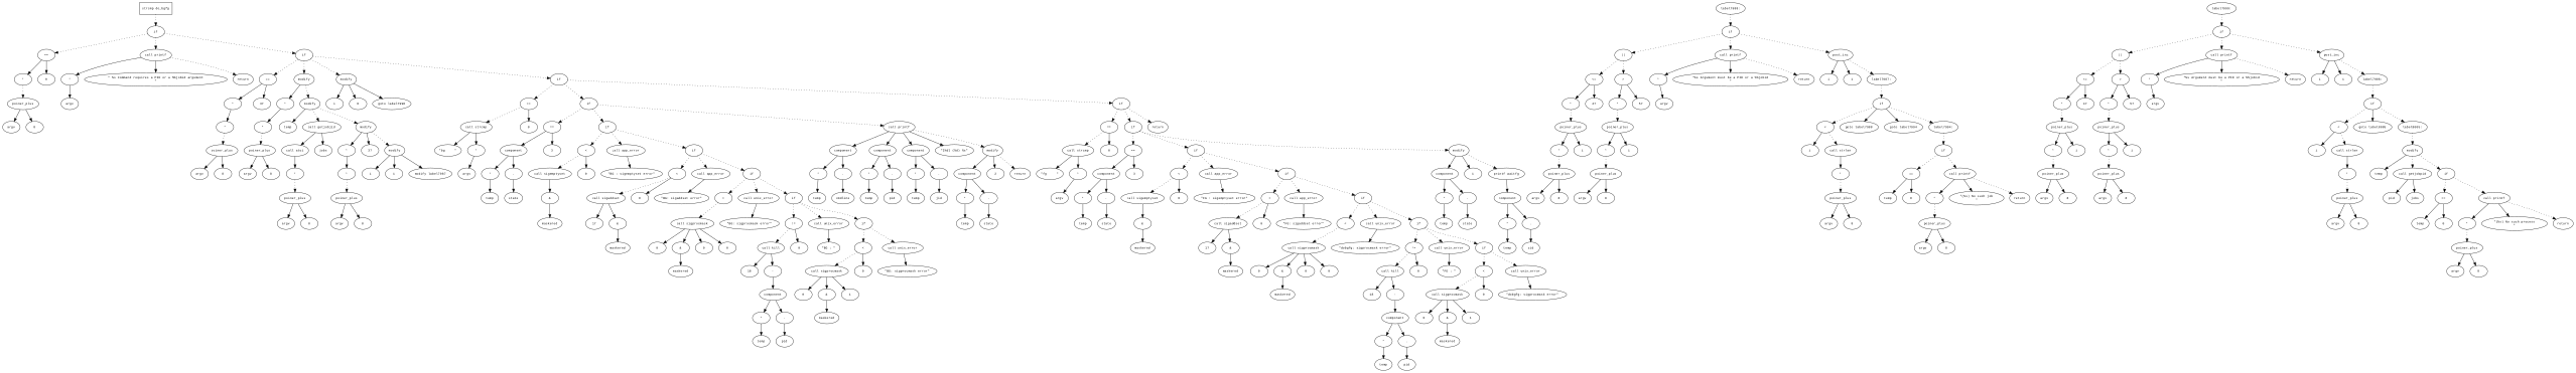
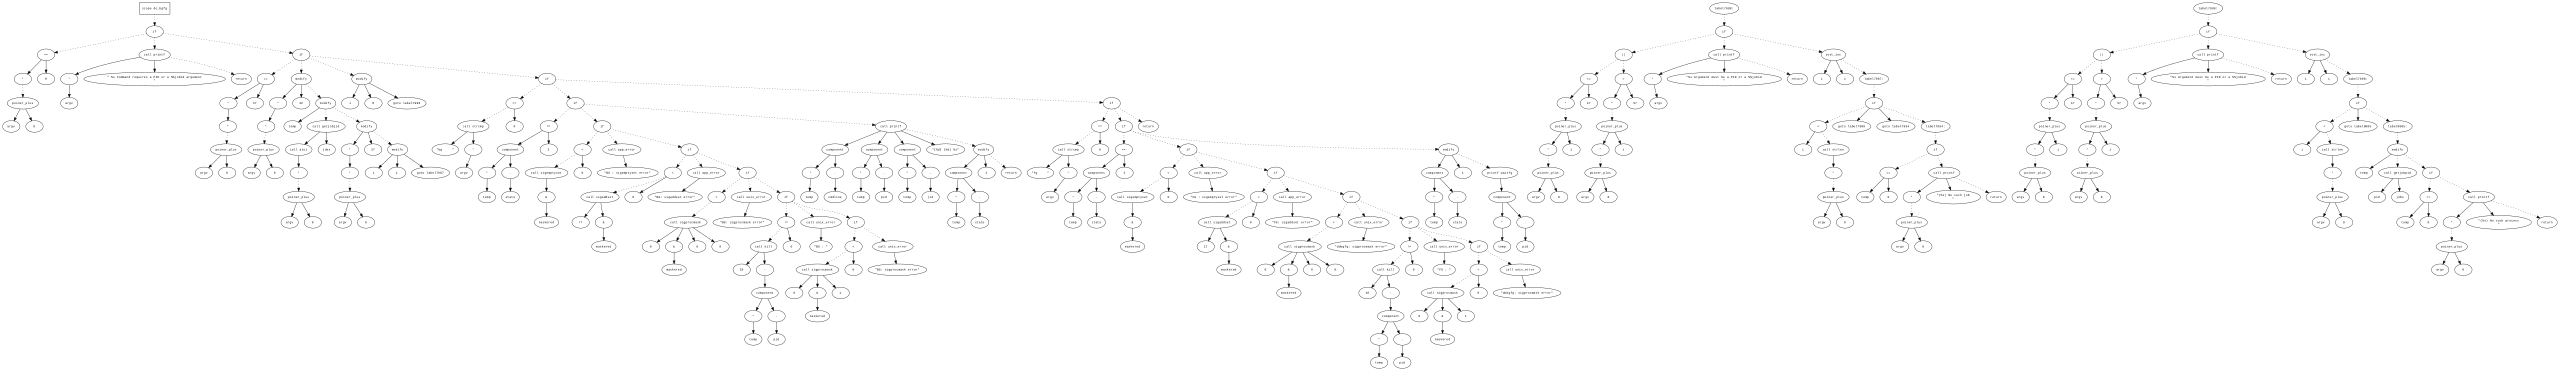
  digraph {
    fontname="Times New Roman"
    fontsize=10
    node [fontname="Courier New" fontsize=10 shape=ellipse]
    edge [fontname="Times New Roman" fontsize=10]
-   n1 [label="strcmp do_bgfg" shape=box]
+   n1 [label="scope do_bgfg" shape=box]
    n2 [label=if]
    n3 [label="=="]
    n4 [label="call printf"]
    n5 [label=if]
    n6 [label="*"]
    n7 [label=0]
    n8 [label="*"]
    n9 [label="\" %s Command requires a PID or a %%jobid argument\n\""]
    n10 [label=return]
    n11 [label="=="]
    n12 [label=modify]
    n13 [label=modify]
    n14 [label=if]
    n15 [label=poiner_plus]
    n16 [label=argv]
    n17 [label=8]
    n18 [label=argv]
    n19 [label="*"]
    n20 [label=37]
    n21 [label="*"]
+   n22 [label=32]
    n23 [label=modify]
    n24 [label=i]
    n25 [label=0]
    n26 [label="goto label7998"]
    n27 [label="=="]
    n28 [label=if]
    n29 [label=if]
    n30 [label="*"]
    n31 [label=poiner_plus]
    n32 [label=argv]
    n33 [label=8]
    n34 [label="*"]
    n35 [label=temp]
    n36 [label="call getjobjid"]
    n37 [label=modify]
    n38 [label=poiner_plus]
    n39 [label=argv]
    n40 [label=8]
    n41 [label="call atoi"]
    n42 [label=jobs]
    n43 [label="*"]
    n44 [label=37]
    n45 [label=modify]
    n46 [label="*"]
    n47 [label=poiner_plus]
    n48 [label=argv]
    n49 [label=8]
    n50 [label="*"]
    n51 [label=i]
    n52 [label=1]
-   n53 [label="modify label7987"]
+   n53 [label="goto label7987"]
    n54 [label=poiner_plus]
    n55 [label=argv]
    n56 [label=8]
    n57 [label="label7988:"]
    n58 [label=if]
    n59 [label="||"]
    n60 [label="call printf"]
    n61 [label=post_inc]
    n62 [label="<="]
    n63 [label=">"]
    n64 [label="*"]
    n65 [label="\"%s Argument must be a PID or a %%jobid\n\""]
    n66 [label=return]
    n67 [label=i]
    n68 [label=1]
    n69 [label="label7987:"]
    n70 [label="*"]
    n71 [label=47]
    n72 [label="*"]
    n73 [label=57]
    n74 [label=poiner_plus]
    n75 [label="*"]
    n76 [label=i]
    n77 [label=poiner_plus]
    n78 [label=argv]
    n79 [label=8]
    n80 [label=poiner_plus]
    n81 [label="*"]
    n82 [label=i]
    n83 [label=poiner_plus]
    n84 [label=argv]
    n85 [label=8]
    n86 [label=argv]
    n87 [label=if]
    n88 [label="<"]
    n89 [label="goto label7988"]
    n90 [label="goto label7994"]
    n91 [label="label7994:"]
    n92 [label=i]
    n93 [label="call strlen"]
    n94 [label=if]
    n95 [label="*"]
    n96 [label=poiner_plus]
    n97 [label=argv]
    n98 [label=8]
    n99 [label="=="]
    n100 [label="call printf"]
    n101 [label=temp]
    n102 [label=0]
    n103 [label="*"]
    n104 [label="\"(%s) No such job\n\""]
    n105 [label=return]
    n106 [label=poiner_plus]
    n107 [label=argv]
    n108 [label=8]
    n109 [label="label7999:"]
    n110 [label=if]
    n111 [label="||"]
    n112 [label="call printf"]
    n113 [label=post_inc]
    n114 [label="<="]
    n115 [label=">"]
    n116 [label="*"]
    n117 [label="\"%s Argument must be a PID or a %%jobid\n\""]
    n118 [label=return]
    n119 [label=i]
    n120 [label=1]
    n121 [label="label7998:"]
    n122 [label="*"]
    n123 [label=47]
    n124 [label="*"]
    n125 [label=57]
    n126 [label=poiner_plus]
    n127 [label="*"]
    n128 [label=i]
    n129 [label=poiner_plus]
    n130 [label=argv]
    n131 [label=8]
    n132 [label=poiner_plus]
    n133 [label="*"]
    n134 [label=i]
    n135 [label=poiner_plus]
    n136 [label=argv]
    n137 [label=8]
    n138 [label=argv]
    n139 [label=if]
    n140 [label="<"]
    n141 [label="goto label8005"]
    n142 [label="label8005:"]
    n143 [label=i]
    n144 [label="call strlen"]
    n145 [label=modify]
    n146 [label="*"]
    n147 [label=poiner_plus]
    n148 [label=argv]
    n149 [label=8]
    n150 [label=temp]
    n151 [label="call getjobpid"]
    n152 [label=if]
    n153 [label=pid]
    n154 [label=jobs]
    n155 [label="=="]
    n156 [label="call printf"]
    n157 [label=temp]
    n158 [label=0]
    n159 [label="*"]
    n160 [label="\"(%s) No such process\n\""]
    n161 [label=return]
    n162 [label=poiner_plus]
    n163 [label=argv]
    n164 [label=8]
    n165 [label="call strcmp"]
    n166 [label=0]
    n167 [label="=="]
    n168 [label=if]
    n169 [label="call printf"]
    n170 [label="=="]
    n171 [label=if]
    n172 [label=return]
    n173 [label="\"bg     \""]
    n174 [label="*"]
    n175 [label=argv]
    n176 [label=component]
    n177 [label=3]
    n178 [label="<"]
    n179 [label="call app_error"]
    n180 [label=if]
    n181 [label=component]
    n182 [label=component]
    n183 [label=component]
    n184 [label="\"[%d] (%d) %s\""]
    n185 [label=modify]
    n186 [label="*"]
    n187 [label="."]
    n188 [label=temp]
    n189 [label=state]
    n190 [label="call sigemptyset"]
    n191 [label=0]
    n192 [label="\"BG : sigemptyset error\""]
    n193 [label="<"]
    n194 [label="call app_error"]
    n195 [label=if]
    n196 [label="&"]
    n197 [label=maskered]
    n198 [label="call sigaddset"]
    n199 [label=0]
    n200 [label="\"BG: sigaddset error\""]
    n201 [label="<"]
    n202 [label="call unix_error"]
    n203 [label=if]
    n204 [label=17]
    n205 [label="&"]
    n206 [label=maskered]
    n207 [label="call sigprocmask"]
    n208 [label="\"BG: sigprocmask error\""]
    n209 [label="!="]
    n210 [label="call unix_error"]
    n211 [label=if]
    n212 [label=0]
    n213 [label="&"]
    n214 [label=0]
    n215 [label=0]
    n216 [label=maskered]
    n217 [label="call kill"]
    n218 [label=0]
    n219 [label="\"BG : \""]
    n220 [label="<"]
    n221 [label="call unix_error"]
    n222 [label=18]
    n223 [label="-"]
    n224 [label=component]
    n225 [label="*"]
    n226 [label="."]
    n227 [label=temp]
    n228 [label=pid]
    n229 [label="call sigprocmask"]
    n230 [label=0]
    n231 [label="\"BG: sigprocmask error\""]
    n232 [label=0]
    n233 [label="&"]
    n234 [label=1]
    n235 [label=maskered]
    n236 [label="*"]
    n237 [label="."]
    n238 [label="*"]
    n239 [label="."]
    n240 [label="*"]
    n241 [label="."]
    n242 [label=component]
    n243 [label=2]
    n244 [label=return]
    n245 [label=temp]
    n246 [label=cmdline]
    n247 [label=temp]
    n248 [label=pid]
    n249 [label=temp]
    n250 [label=jid]
    n251 [label="*"]
    n252 [label="."]
    n253 [label=temp]
    n254 [label=state]
    n255 [label="call strcmp"]
    n256 [label=0]
    n257 [label="=="]
    n258 [label=if]
    n259 [label=modify]
    n260 [label="\"fg     \""]
    n261 [label="*"]
    n262 [label=argv]
    n263 [label=component]
    n264 [label=3]
    n265 [label="<"]
    n266 [label="call app_error"]
    n267 [label=if]
    n268 [label=component]
    n269 [label=1]
    n270 [label="printf waitfg"]
    n271 [label="*"]
    n272 [label="."]
    n273 [label=temp]
    n274 [label=state]
    n275 [label="call sigemptyset"]
    n276 [label=0]
    n277 [label="\"FG : sigemptyset error\""]
    n278 [label="<"]
    n279 [label="call app_error"]
    n280 [label=if]
    n281 [label="&"]
    n282 [label=maskered]
    n283 [label="call sigaddset"]
    n284 [label=0]
    n285 [label="\"FG: sigaddset error\""]
    n286 [label="<"]
    n287 [label="call unix_error"]
    n288 [label=if]
    n289 [label=17]
    n290 [label="&"]
    n291 [label=maskered]
    n292 [label="call sigprocmask"]
    n293 [label="\"dobgfg: sigprocmask error\""]
    n294 [label="!="]
    n295 [label="call unix_error"]
    n296 [label=if]
    n297 [label=0]
    n298 [label="&"]
    n299 [label=0]
    n300 [label=0]
    n301 [label=maskered]
    n302 [label="call kill"]
    n303 [label=0]
    n304 [label="\"FG : \""]
    n305 [label="<"]
    n306 [label="call unix_error"]
    n307 [label=18]
    n308 [label="-"]
    n309 [label=component]
    n310 [label="*"]
    n311 [label="."]
    n312 [label=temp]
    n313 [label=pid]
    n314 [label="call sigprocmask"]
    n315 [label=0]
    n316 [label="\"dobgfg: sigprocmask error\""]
    n317 [label=0]
    n318 [label="&"]
    n319 [label=1]
    n320 [label=maskered]
    n321 [label="*"]
    n322 [label="."]
    n323 [label=component]
    n324 [label=temp]
    n325 [label=state]
    n326 [label="*"]
    n327 [label="."]
    n328 [label=temp]
    n329 [label=pid]
    n1 -> n2 [style=dotted]
    n2 -> n3 [style=dotted]
    n2 -> n4 [style=dotted]
    n2 -> n5 [style=dotted]
    n3 -> n6
    n3 -> n7
    n4 -> n8
    n4 -> n9
    n4 -> n10 [style=dotted]
    n5 -> n11 [style=dotted]
    n5 -> n12 [style=dotted]
    n5 -> n13 [style=dotted]
    n5 -> n14 [style=dotted]
    n6 -> n15 [style=dotted]
    n8 -> n18
    n11 -> n19
    n11 -> n20
    n12 -> n21
+   n12 -> n22
    n12 -> n23 [style=dotted]
    n13 -> n24
    n13 -> n25
    n13 -> n26
    n14 -> n27 [style=dotted]
    n14 -> n28 [style=dotted]
    n14 -> n29 [style=dotted]
    n15 -> n16
    n15 -> n17
    n19 -> n30
    n21 -> n34
    n23 -> n35
    n23 -> n36 [style=dotted]
    n23 -> n37 [style=dotted]
    n27 -> n165 [style=dotted]
    n27 -> n166
    n28 -> n167 [style=dotted]
    n28 -> n168 [style=dotted]
    n28 -> n169 [style=dotted]
    n29 -> n170 [style=dotted]
    n29 -> n171 [style=dotted]
    n29 -> n172 [style=dotted]
    n30 -> n31 [style=dotted]
    n31 -> n32
    n31 -> n33
    n34 -> n38 [style=dotted]
    n36 -> n41 [style=solid]
    n36 -> n42
    n37 -> n43
    n37 -> n44
    n37 -> n45 [style=dotted]
    n38 -> n39
    n38 -> n40
    n41 -> n46
    n43 -> n50
    n45 -> n51
    n45 -> n52
    n45 -> n53
    n46 -> n47 [style=dotted]
    n47 -> n48
    n47 -> n49
    n50 -> n54 [style=dotted]
    n54 -> n55
    n54 -> n56
    n57 -> n58 [style=dotted]
    n58 -> n59 [style=dotted]
    n58 -> n60 [style=dotted]
    n58 -> n61 [style=dotted]
    n59 -> n62 [style=dotted]
    n59 -> n63 [style=dotted]
    n60 -> n64
    n60 -> n65
    n60 -> n66 [style=dotted]
    n61 -> n67
    n61 -> n68
    n61 -> n69 [style=dotted]
    n62 -> n70
    n62 -> n71
    n63 -> n72
    n63 -> n73
    n64 -> n86
    n69 -> n87 [style=dotted]
    n70 -> n74 [style=dotted]
    n72 -> n80 [style=dotted]
    n74 -> n75
    n74 -> n76
    n75 -> n77 [style=dotted]
    n77 -> n78
    n77 -> n79
    n80 -> n81
    n80 -> n82
    n81 -> n83 [style=dotted]
    n83 -> n84
    n83 -> n85
    n87 -> n88 [style=dotted]
    n87 -> n89
    n87 -> n90
    n87 -> n91 [style=dotted]
    n88 -> n92
    n88 -> n93 [style=dotted]
    n91 -> n94 [style=dotted]
    n93 -> n95
    n94 -> n99 [style=dotted]
    n94 -> n100 [style=dotted]
    n95 -> n96 [style=dotted]
    n96 -> n97
    n96 -> n98
    n99 -> n101
    n99 -> n102
    n100 -> n103
    n100 -> n104
    n100 -> n105 [style=dotted]
    n103 -> n106 [style=dotted]
    n106 -> n107
    n106 -> n108
    n109 -> n110 [style=dotted]
    n110 -> n111 [style=dotted]
    n110 -> n112 [style=dotted]
    n110 -> n113 [style=dotted]
    n111 -> n114 [style=dotted]
    n111 -> n115 [style=dotted]
    n112 -> n116
    n112 -> n117
    n112 -> n118 [style=dotted]
    n113 -> n119
    n113 -> n120
    n113 -> n121 [style=dotted]
    n114 -> n122
    n114 -> n123
    n115 -> n124
    n115 -> n125
    n116 -> n138
    n121 -> n139 [style=dotted]
    n122 -> n126 [style=dotted]
    n124 -> n132 [style=dotted]
    n126 -> n127
    n126 -> n128
    n127 -> n129 [style=dotted]
    n129 -> n130
    n129 -> n131
    n132 -> n133
    n132 -> n134
    n133 -> n135 [style=dotted]
    n135 -> n136
    n135 -> n137
    n139 -> n140 [style=dotted]
    n139 -> n141
    n139 -> n142 [style=dotted]
    n140 -> n143
    n140 -> n144 [style=dotted]
    n142 -> n145 [style=dotted]
    n144 -> n146
    n145 -> n150
    n145 -> n151 [style=dotted]
    n145 -> n152 [style=dotted]
    n146 -> n147 [style=dotted]
    n147 -> n148
    n147 -> n149
    n151 -> n153
    n151 -> n154
    n152 -> n155 [style=dotted]
    n152 -> n156 [style=dotted]
    n155 -> n157
    n155 -> n158
    n156 -> n159
    n156 -> n160
    n156 -> n161 [style=dotted]
    n159 -> n162 [style=dotted]
    n162 -> n163
    n162 -> n164
    n165 -> n173
    n165 -> n174
    n167 -> n176
    n167 -> n177
    n168 -> n178 [style=dotted]
    n168 -> n179 [style=dotted]
    n168 -> n180 [style=dotted]
    n169 -> n181
    n169 -> n182
    n169 -> n183
    n169 -> n184
    n169 -> n185 [style=dotted]
    n170 -> n255 [style=dotted]
    n170 -> n256
    n171 -> n257 [style=dotted]
    n171 -> n258 [style=dotted]
    n171 -> n259 [style=dotted]
    n174 -> n175
    n176 -> n186
    n176 -> n187
    n178 -> n190 [style=dotted]
    n178 -> n191
    n179 -> n192
    n180 -> n193 [style=dotted]
    n180 -> n194 [style=dotted]
    n180 -> n195 [style=dotted]
    n181 -> n236
    n181 -> n237
    n182 -> n238
    n182 -> n239
    n183 -> n240
    n183 -> n241
    n185 -> n242
    n185 -> n243
    n185 -> n244 [style=dotted]
    n186 -> n188
    n187 -> n189
    n190 -> n196
    n193 -> n198 [style=dotted]
    n193 -> n199
    n194 -> n200
    n195 -> n201 [style=dotted]
    n195 -> n202 [style=dotted]
    n195 -> n203 [style=dotted]
    n196 -> n197
    n198 -> n204
    n198 -> n205
    n201 -> n207 [style=dotted]
    n202 -> n208
    n203 -> n209 [style=dotted]
    n203 -> n210 [style=dotted]
    n203 -> n211 [style=dotted]
    n205 -> n206
    n207 -> n212
    n207 -> n213
    n207 -> n214
    n207 -> n215
    n209 -> n217 [style=dotted]
    n209 -> n218
    n210 -> n219
    n211 -> n220 [style=dotted]
    n211 -> n221 [style=dotted]
    n213 -> n216
    n217 -> n222
    n217 -> n223
    n220 -> n229 [style=dotted]
    n220 -> n230
    n221 -> n231
    n223 -> n224
    n224 -> n225
    n224 -> n226
    n225 -> n227
    n226 -> n228
    n229 -> n232
    n229 -> n233
    n229 -> n234
    n233 -> n235
    n236 -> n245
    n237 -> n246
    n238 -> n247
    n239 -> n248
    n240 -> n249
    n241 -> n250
    n242 -> n251
    n242 -> n252
    n251 -> n253
    n252 -> n254
    n255 -> n260
    n255 -> n261
    n257 -> n263
    n257 -> n264
    n258 -> n265 [style=dotted]
    n258 -> n266 [style=dotted]
    n258 -> n267 [style=dotted]
    n259 -> n268
    n259 -> n269
    n259 -> n270 [style=dotted]
    n261 -> n262
    n263 -> n271
    n263 -> n272
    n265 -> n275 [style=dotted]
    n265 -> n276
    n266 -> n277
    n267 -> n278 [style=dotted]
    n267 -> n279 [style=dotted]
    n267 -> n280 [style=dotted]
    n268 -> n321
    n268 -> n322
    n270 -> n323
    n271 -> n273
    n272 -> n274
    n275 -> n281
    n278 -> n283 [style=dotted]
    n278 -> n284
    n279 -> n285
    n280 -> n286 [style=dotted]
    n280 -> n287 [style=dotted]
    n280 -> n288 [style=dotted]
    n281 -> n282
    n283 -> n289
    n283 -> n290
    n286 -> n292 [style=dotted]
    n287 -> n293
    n288 -> n294 [style=dotted]
    n288 -> n295 [style=dotted]
    n288 -> n296 [style=dotted]
    n290 -> n291
    n292 -> n297
    n292 -> n298
    n292 -> n299
    n292 -> n300
    n294 -> n302 [style=dotted]
    n294 -> n303
    n295 -> n304
    n296 -> n305 [style=dotted]
    n296 -> n306 [style=dotted]
    n298 -> n301
    n302 -> n307
    n302 -> n308
    n305 -> n314 [style=dotted]
    n305 -> n315
    n306 -> n316
    n308 -> n309
    n309 -> n310
    n309 -> n311
    n310 -> n312
    n311 -> n313
    n314 -> n317
    n314 -> n318
    n314 -> n319
    n318 -> n320
    n321 -> n324
    n322 -> n325
    n323 -> n326
    n323 -> n327
    n326 -> n328
    n327 -> n329
  }
